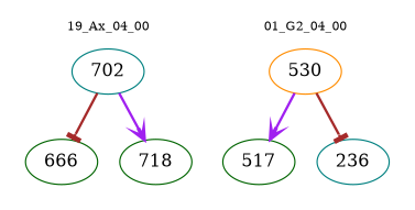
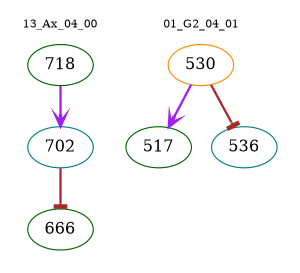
  digraph {
    node [color=darkgreen]
    edge [arrowhead=tee color=brown style=bold]
    n1 [color=teal label=702]
    n2 [label=666]
    n3 [label=718]
    n4 [color=darkorange label=530]
    n5 [label=517]
-   n6 [color=teal label=236]
+   n6 [color=teal label=536]
    subgraph cluster_1 {
      color=white
      fontsize=10
-     label="19_Ax_04_00"
+     label="13_Ax_04_00"
      n1
      n2
      n3
    }
    subgraph cluster_2 {
      color=white
      fontsize=10
-     label="01_G2_04_00"
+     label="01_G2_04_01"
      n4
      n5
      n6
    }
    n1 -> n2
-   n1 -> n3 [arrowhead=vee color=purple]
+   n3 -> n1 [arrowhead=vee color=purple]
    n4 -> n5 [arrowhead=vee color=purple]
    n4 -> n6
  }
